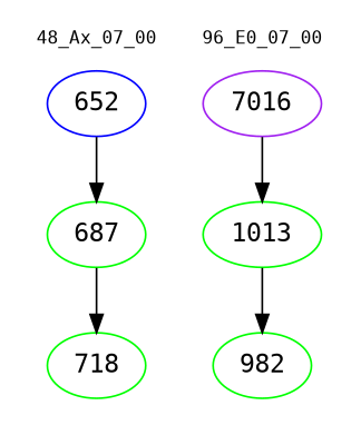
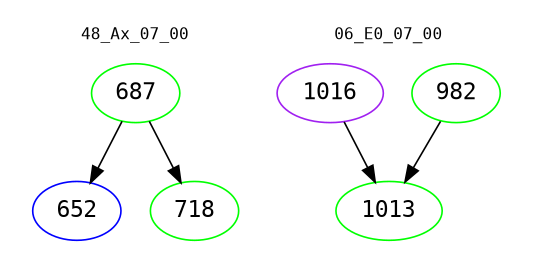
  digraph {
    fontname="DejaVu Sans Mono"
    node [color=green fontname="DejaVu Sans Mono"]
    edge [color=black fontname="DejaVu Sans Mono"]
    n1 [label=687]
    n2 [color=blue label=652]
    n3 [label=718]
    n4 [label=1013]
    n5 [label=982]
-   n6 [color=purple label=7016]
+   n6 [color=purple label=1016]
    subgraph cluster_1 {
      color=white
      fontsize=10
      label="48_Ax_07_00"
      n1
      n2
      n3
    }
    subgraph cluster_2 {
      color=white
      fontsize=10
-     label="96_E0_07_00"
+     label="06_E0_07_00"
      n4
      n5
      n6
    }
-   n2 -> n1
+   n1 -> n2
    n1 -> n3
-   n4 -> n5
+   n5 -> n4
    n6 -> n4
  }
